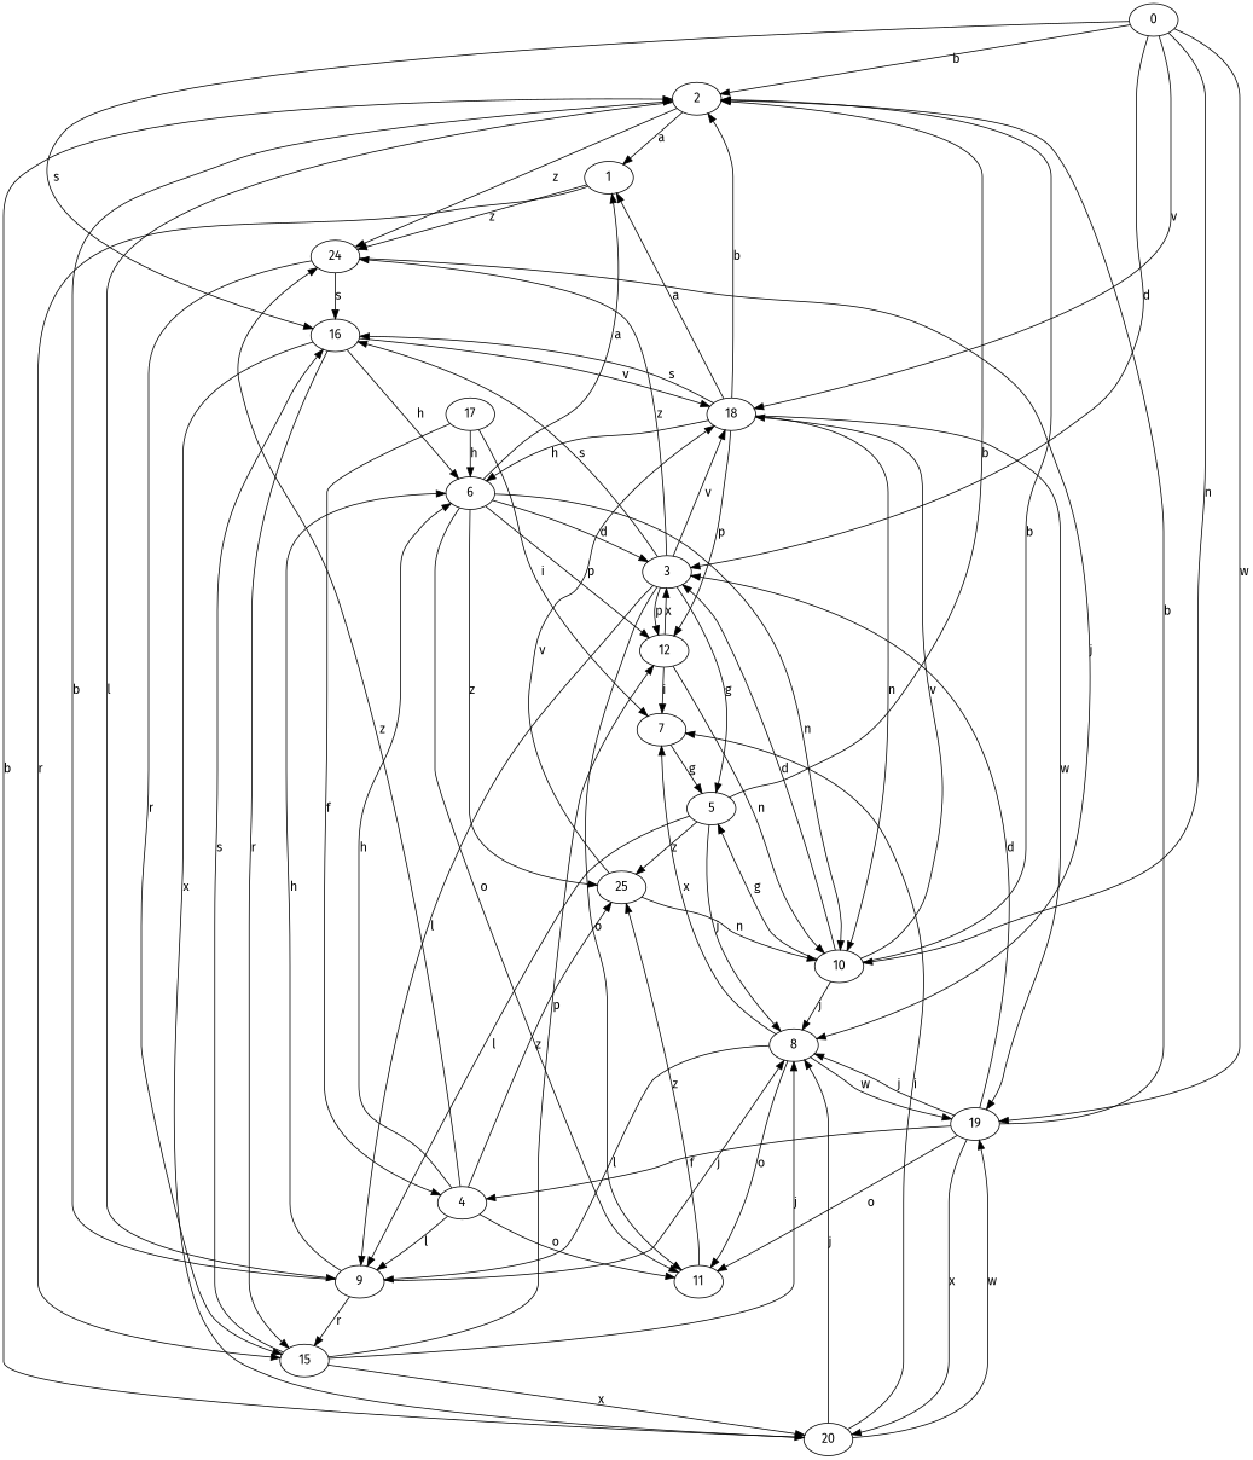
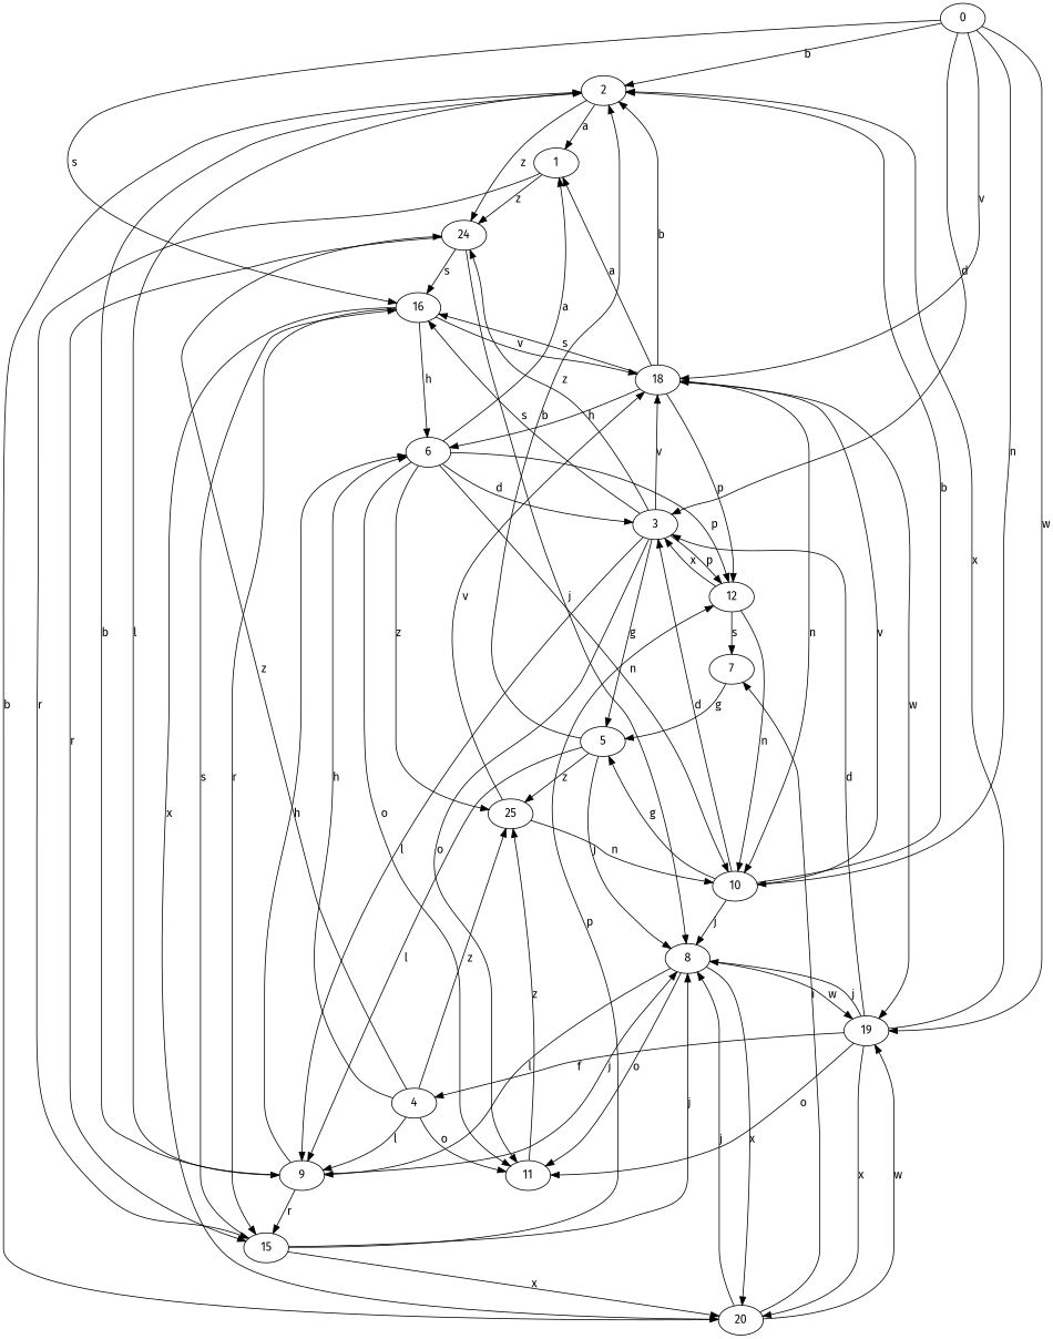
  strict digraph {
    fontname="Fira Sans"
    node [fontname="Fira Sans"]
    edge [fontname="Fira Sans"]
    0
    2
    3
    10
    16
    18
    19
    1
    24
    9
    5
    11
    12
    8
    15
    6
    20
    4
    25
    7
-   17
    0 -> 2 [label=b]
    0 -> 3 [label=d]
    0 -> 10 [label=n]
    0 -> 16 [label=s]
    0 -> 18 [label=v]
    0 -> 19 [label=w]
    2 -> 1 [label=a]
    2 -> 24 [label=z]
    2 -> 9 [label=l]
    3 -> 16 [label=s]
    3 -> 18 [label=v]
    3 -> 24 [label=z]
    3 -> 9 [label=l]
    3 -> 5 [label=g]
    3 -> 11 [label=o]
    3 -> 12 [label=p]
    10 -> 2 [label=b]
    10 -> 3 [label=d]
    10 -> 18 [label=v]
    10 -> 5 [label=g]
    10 -> 8 [label=j]
    16 -> 18 [label=v]
    16 -> 15 [label=r]
    16 -> 6 [label=h]
    16 -> 20 [label=x]
    18 -> 2 [label=b]
    18 -> 10 [label=n]
    18 -> 16 [label=s]
    18 -> 19 [label=w]
    18 -> 1 [label=a]
    18 -> 12 [label=p]
    18 -> 6 [label=h]
-   19 -> 2 [label=b]
+   19 -> 2 [label=x]
    19 -> 3 [label=d]
    19 -> 11 [label=o]
    19 -> 8 [label=j]
    19 -> 20 [label=x]
    19 -> 4 [label=f]
    1 -> 24 [label=z]
    1 -> 15 [label=r]
    24 -> 16 [label=s]
    24 -> 8 [label=j]
    24 -> 15 [label=r]
    9 -> 2 [label=b]
    9 -> 8 [label=j]
    9 -> 15 [label=r]
    9 -> 6 [label=h]
    5 -> 2 [label=b]
    5 -> 9 [label=l]
    5 -> 8 [label=j]
    5 -> 25 [label=z]
    11 -> 25 [label=z]
    12 -> 3 [label=x]
    12 -> 10 [label=n]
-   12 -> 7 [label=i]
+   12 -> 7 [label=s]
    8 -> 19 [label=w]
    8 -> 9 [label=l]
    8 -> 11 [label=o]
-   8 -> 7 [label=x]
+   8 -> 20 [label=x]
    15 -> 16 [label=s]
    15 -> 12 [label=p]
    15 -> 8 [label=j]
    15 -> 20 [label=x]
    6 -> 3 [label=d]
    6 -> 10 [label=n]
    6 -> 1 [label=a]
    6 -> 11 [label=o]
    6 -> 12 [label=p]
    6 -> 25 [label=z]
    20 -> 2 [label=b]
    20 -> 19 [label=w]
    20 -> 8 [label=j]
    20 -> 7 [label=i]
    4 -> 24 [label=z]
    4 -> 9 [label=l]
    4 -> 11 [label=o]
    4 -> 6 [label=h]
    4 -> 25 [label=z]
    25 -> 10 [label=n]
    25 -> 18 [label=v]
    7 -> 5 [label=g]
-   17 -> 6 [label=h]
-   17 -> 4 [label=f]
-   17 -> 7 [label=i]
  }
